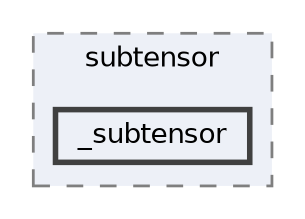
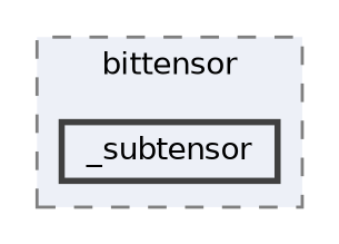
  digraph {
    compound=true
    rankdir=LR
    n1 [color=grey25 fillcolor="#edf0f7" fontname=Helvetica fontsize=10 height=0.2 label=_subtensor shape=box style="filled,bold" width=0.4]
    subgraph cluster_1 {
      bgcolor="#edf0f7"
      fontname=Helvetica
      fontsize=10
-     label=subtensor
+     label=bittensor
      pencolor=grey50
      style="filled,dashed"
      n1
    }
  }
